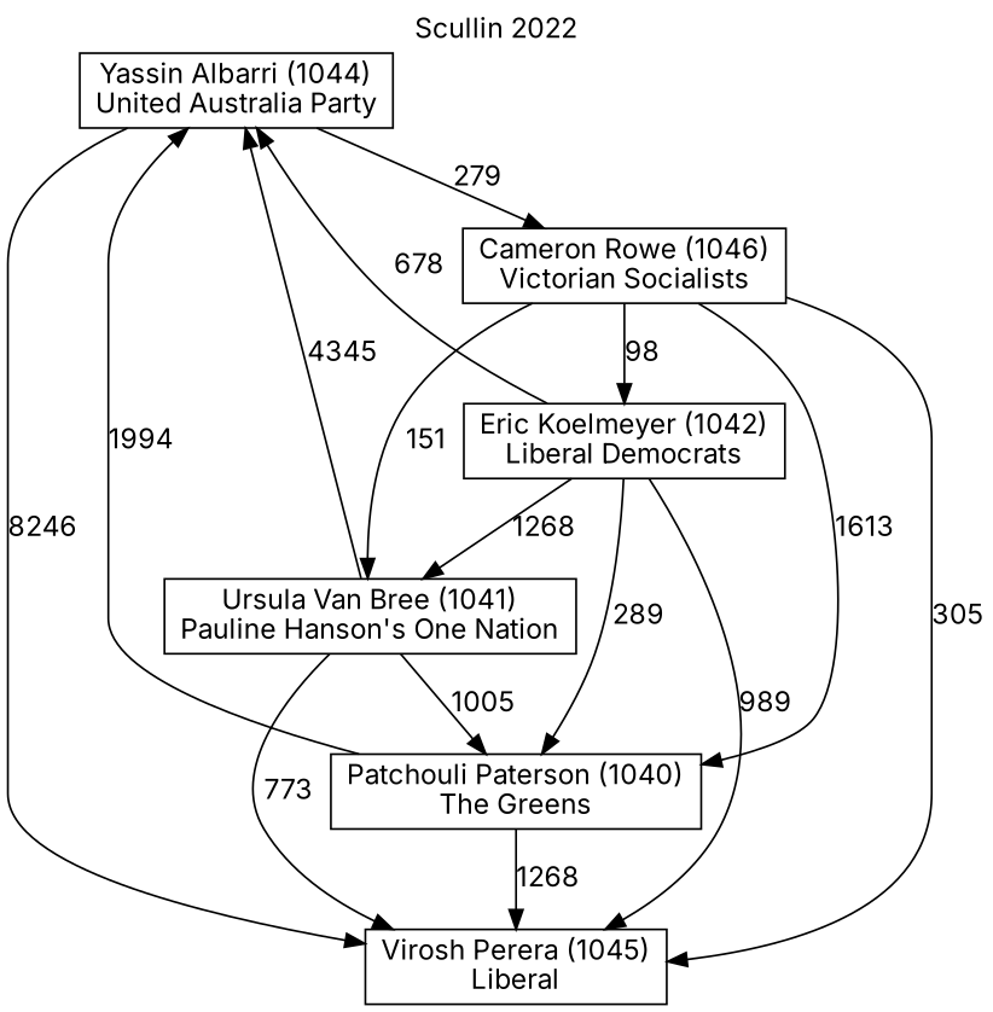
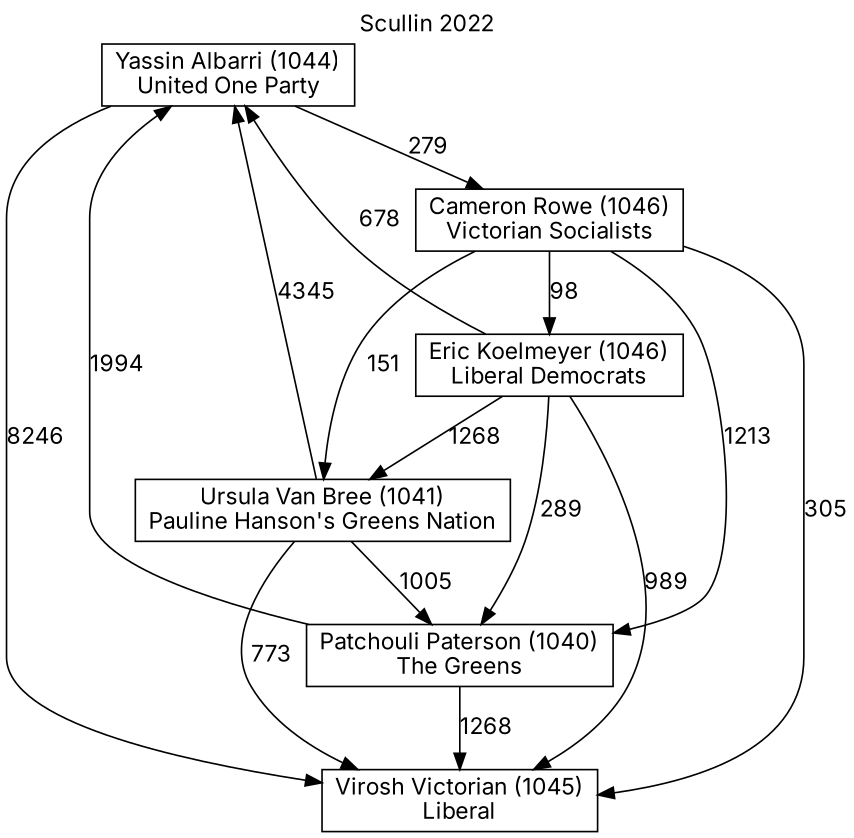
  digraph {
    fontname=Inter
    label="Scullin 2022"
    labelloc=t
    mclimit=10
    node [fontname=Inter shape=box]
    edge [fontname=Inter]
-   n1 [label="Virosh Perera (1045)\nLiberal"]
-   n2 [label="Yassin Albarri (1044)\nUnited Australia Party"]
+   n1 [label="Virosh Victorian (1045)\nLiberal"]
+   n2 [label="Yassin Albarri (1044)\nUnited One Party"]
    n3 [label="Cameron Rowe (1046)\nVictorian Socialists"]
    n4 [label="Patchouli Paterson (1040)\nThe Greens"]
-   n5 [label="Ursula Van Bree (1041)\nPauline Hanson's One Nation"]
-   n6 [label="Eric Koelmeyer (1042)\nLiberal Democrats"]
+   n5 [label="Ursula Van Bree (1041)\nPauline Hanson's Greens Nation"]
+   n6 [label="Eric Koelmeyer (1046)\nLiberal Democrats"]
    n2 -> n1 [label=8246]
    n2 -> n3 [label=279]
    n3 -> n1 [label=305]
-   n3 -> n4 [label=1613]
+   n3 -> n4 [label=1213]
    n3 -> n5 [label=151]
    n3 -> n6 [label=98]
    n4 -> n1 [label=1268]
    n4 -> n2 [label=1994]
    n5 -> n1 [label=773]
    n5 -> n2 [label=4345]
    n5 -> n4 [label=1005]
    n6 -> n1 [label=989]
    n6 -> n2 [label=678]
    n6 -> n4 [label=289]
    n6 -> n5 [label=1268]
  }
